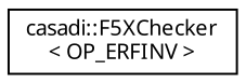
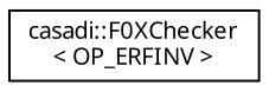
  digraph {
    rankdir=TB
-   n1 [color=black fillcolor=white fontname="FreeSans.ttf" fontsize=10 height=0.2 label="casadi::F5XChecker\l\< OP_ERFINV \>" shape=record style=filled width=0.4]
+   n1 [color=black fillcolor=white fontname="FreeSans.ttf" fontsize=10 height=0.2 label="casadi::F0XChecker\l\< OP_ERFINV \>" shape=record style=filled width=0.4]
  }
